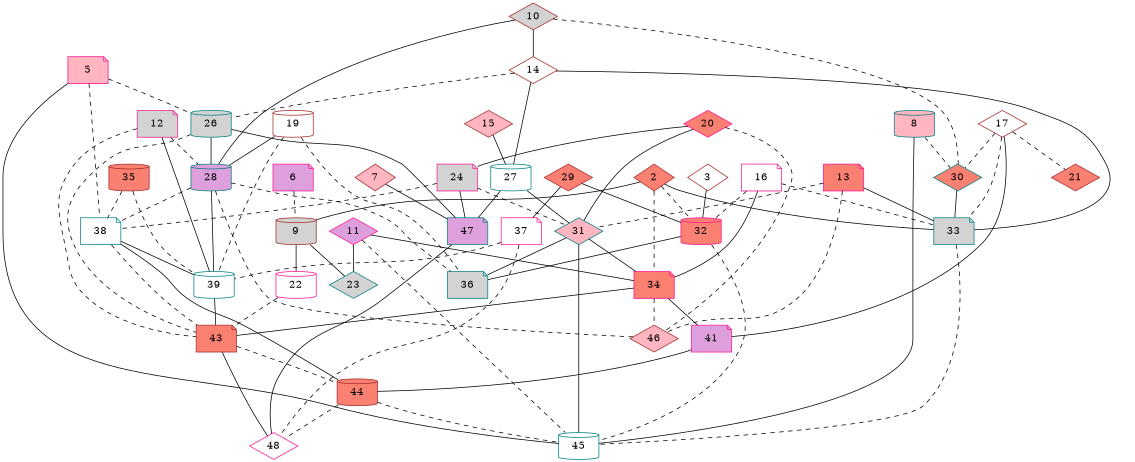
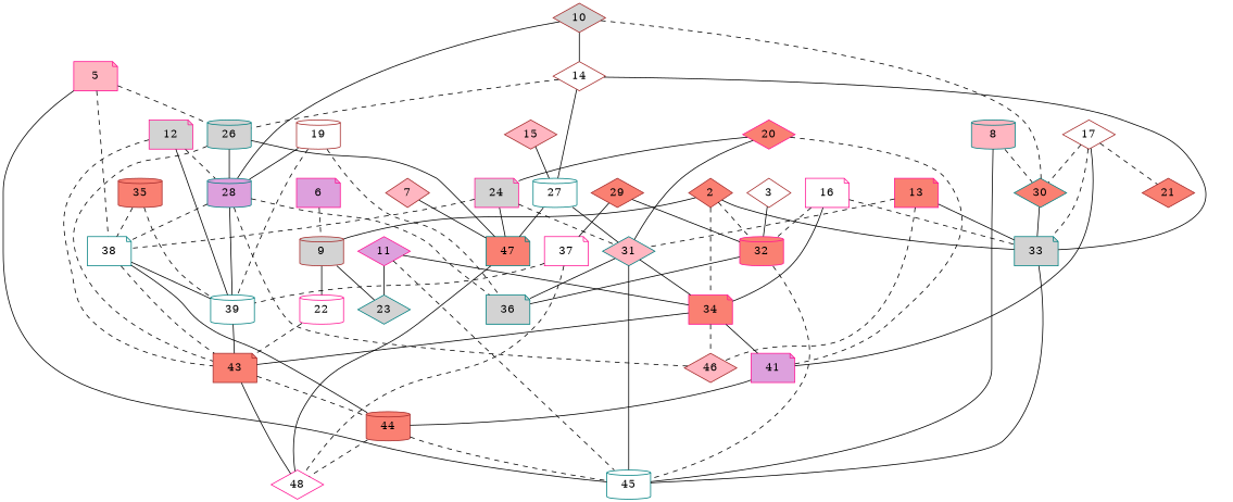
  graph {
    node [color=brown fillcolor=white shape=diamond style=filled]
    edge [style=solid weight=1.0]
    2 [fillcolor=salmon]
    32 [color=deeppink fillcolor=salmon shape=cylinder]
    33 [color=teal fillcolor=lightgrey shape=note]
    34 [color=deeppink fillcolor=salmon shape=note]
    9 [fillcolor=lightgrey shape=cylinder]
    11 [color=deeppink fillcolor=plum]
    45 [color=teal shape=cylinder]
    23 [color=teal fillcolor=lightgrey]
    36 [color=teal fillcolor=lightgrey shape=note]
    41 [color=deeppink fillcolor=plum shape=note]
    43 [fillcolor=salmon shape=note]
    46 [fillcolor=lightpink]
    3
    5 [color=deeppink fillcolor=lightpink shape=note]
    26 [color=teal fillcolor=lightgrey shape=cylinder]
    38 [color=teal shape=note]
-   47 [color=teal fillcolor=plum shape=note]
+   47 [color=teal fillcolor=salmon shape=note]
    28 [color=teal fillcolor=plum shape=cylinder]
    39 [color=teal shape=cylinder]
    44 [fillcolor=salmon shape=cylinder]
    48 [color=deeppink]
    6 [color=deeppink fillcolor=plum shape=note]
    7 [fillcolor=lightpink]
    8 [color=teal fillcolor=lightpink shape=cylinder]
    30 [color=teal fillcolor=salmon]
    22 [color=deeppink shape=cylinder]
    10 [fillcolor=lightgrey]
    14
    27 [color=teal shape=cylinder]
    12 [color=deeppink fillcolor=lightgrey shape=note]
    13 [color=deeppink fillcolor=salmon shape=note]
    31 [color=teal fillcolor=lightpink]
    15 [fillcolor=lightpink]
    16 [color=deeppink shape=note]
    17
    21 [fillcolor=salmon]
    19 [shape=cylinder]
    20 [color=deeppink fillcolor=salmon]
    24 [color=deeppink fillcolor=lightgrey shape=note]
    29 [fillcolor=salmon]
    37 [color=deeppink shape=note]
    35 [fillcolor=salmon shape=cylinder]
    2 -- 32 [style=dashed]
    2 -- 33
    2 -- 34 [style=dashed]
    2 -- 9
    32 -- 45 [style=dashed]
    32 -- 36
-   33 -- 45 [style=dashed]
+   33 -- 45
    34 -- 41 [weight=2.0]
    34 -- 43
    34 -- 46 [style=dashed]
    9 -- 23
    9 -- 22
    11 -- 34
    11 -- 45 [style=dashed weight=2.0]
    11 -- 23
    41 -- 44
    43 -- 44 [style=dashed]
    43 -- 48
    3 -- 32
    5 -- 45
    5 -- 26 [style=dashed]
    5 -- 38 [style=dashed]
    26 -- 43 [style=dashed]
    26 -- 47
    26 -- 28
    38 -- 43 [style=dashed]
    38 -- 39
    38 -- 44
    47 -- 48
    28 -- 36 [style=dashed]
    28 -- 46 [style=dashed]
    28 -- 38 [style=dashed]
    28 -- 39
    39 -- 43
    44 -- 45 [style=dashed]
    44 -- 48 [style=dashed]
    6 -- 9 [style=dashed]
    7 -- 47
    8 -- 45
    8 -- 30 [style=dashed]
    30 -- 33
    22 -- 43 [style=dashed]
    10 -- 28
    10 -- 30 [style=dashed]
    10 -- 14
    14 -- 33
    14 -- 26 [style=dashed]
    14 -- 27
    27 -- 47
    27 -- 31
    12 -- 43 [style=dashed]
    12 -- 28 [style=dashed]
    12 -- 39
    13 -- 33
    13 -- 46 [style=dashed]
    13 -- 31 [style=dashed]
    31 -- 34
    31 -- 45 [weight=2.0]
    31 -- 36
    15 -- 27
    16 -- 32 [style=dashed]
    16 -- 33 [style=dashed]
    16 -- 34
    17 -- 33 [style=dashed]
    17 -- 41
    17 -- 30 [style=dashed weight=2.0]
    17 -- 21 [style=dashed]
    19 -- 36 [style=dashed]
    19 -- 28
    19 -- 39 [style=dashed]
-   20 -- 46 [style=dashed]
+   20 -- 41 [style=dashed]
    20 -- 31
    20 -- 24
    24 -- 38 [style=dashed]
    24 -- 47
    24 -- 31 [style=dashed]
    29 -- 32
    29 -- 37
    37 -- 39 [style=dashed]
    37 -- 48 [style=dashed]
    35 -- 38 [style=dashed]
    35 -- 39 [style=dashed]
  }
